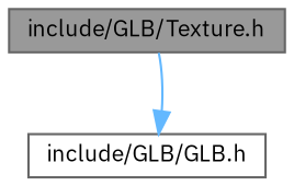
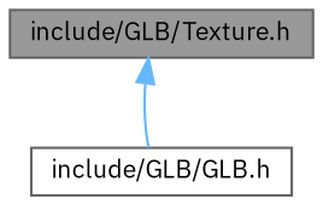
  digraph {
    fontname="IBM Plex Sans"
    node [fontname="IBM Plex Sans" fontsize=10 shape=box style=filled]
    n1 [color=gray40 fillcolor=grey60 fontcolor=black height=0.2 label="include/GLB/Texture.h" width=0.4]
    n2 [color=grey40 fillcolor=white height=0.2 label="include/GLB/GLB.h" width=0.4]
-   n2 -> n1 [color=steelblue1 dir=back fontname="IBM Plex Sans" fontsize=10 labelfontname=Helvetica labelfontsize=10 style=solid]
+   n1 -> n2 [color=steelblue1 dir=back fontname="IBM Plex Sans" fontsize=10 labelfontname=Helvetica labelfontsize=10 style=solid]
  }
